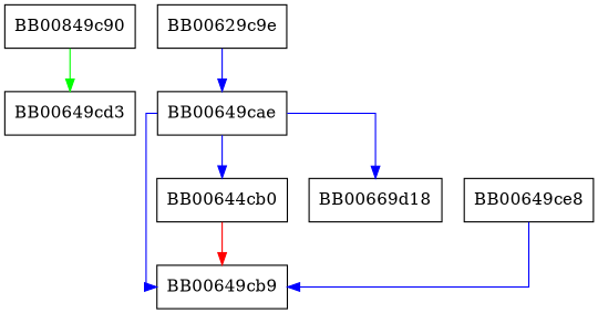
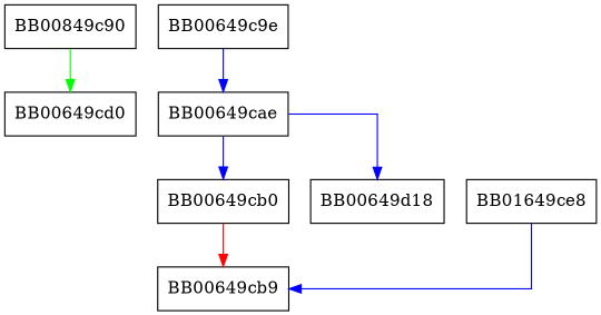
  digraph {
    splines=ortho
    node [shape=box]
    edge [color=blue]
    n1 [label=BB00849c90]
-   BB00649cd0 [label=BB00649cd3]
-   BB00649c9e [label=BB00629c9e]
+   BB00649cd0
+   BB00649c9e
    BB00649cae
    BB00649cb9
-   BB00649cb0 [label=BB00644cb0]
-   BB00649d18 [label=BB00669d18]
-   BB00649ce8
+   BB00649cb0
+   BB00649d18
+   BB00649ce8 [label=BB01649ce8]
    n1 -> BB00649cd0 [color=green]
    BB00649c9e -> BB00649cae
-   BB00649cae -> BB00649cb9
    BB00649cae -> BB00649cb0
    BB00649cae -> BB00649d18
    BB00649cb0 -> BB00649cb9 [color=red]
    BB00649ce8 -> BB00649cb9
  }
